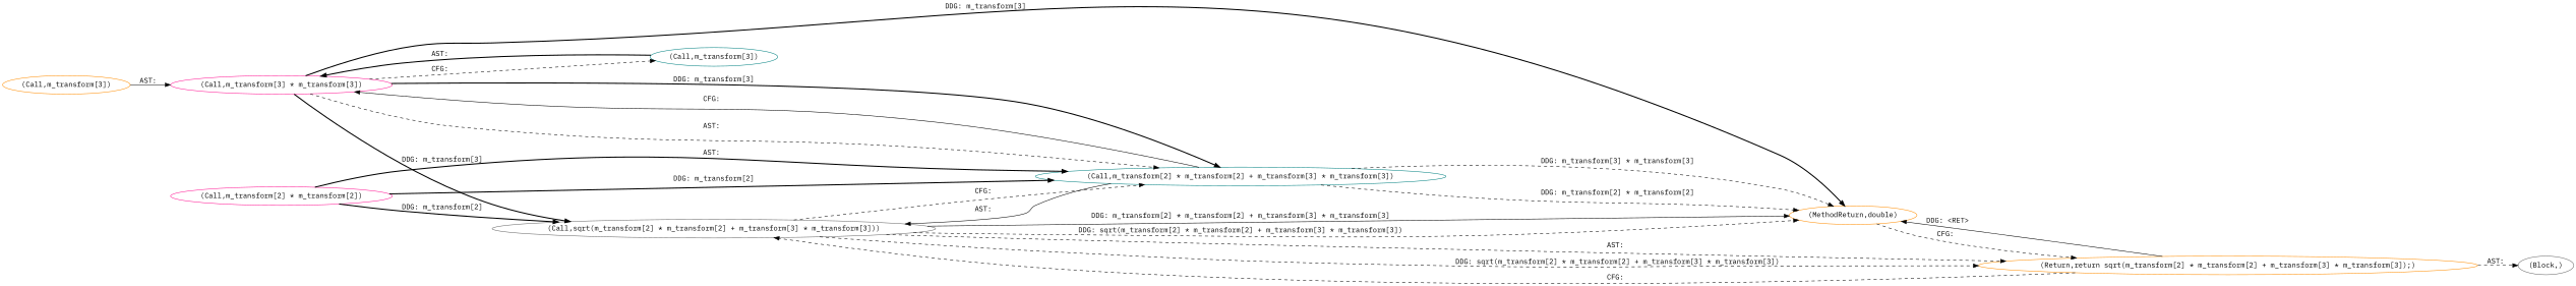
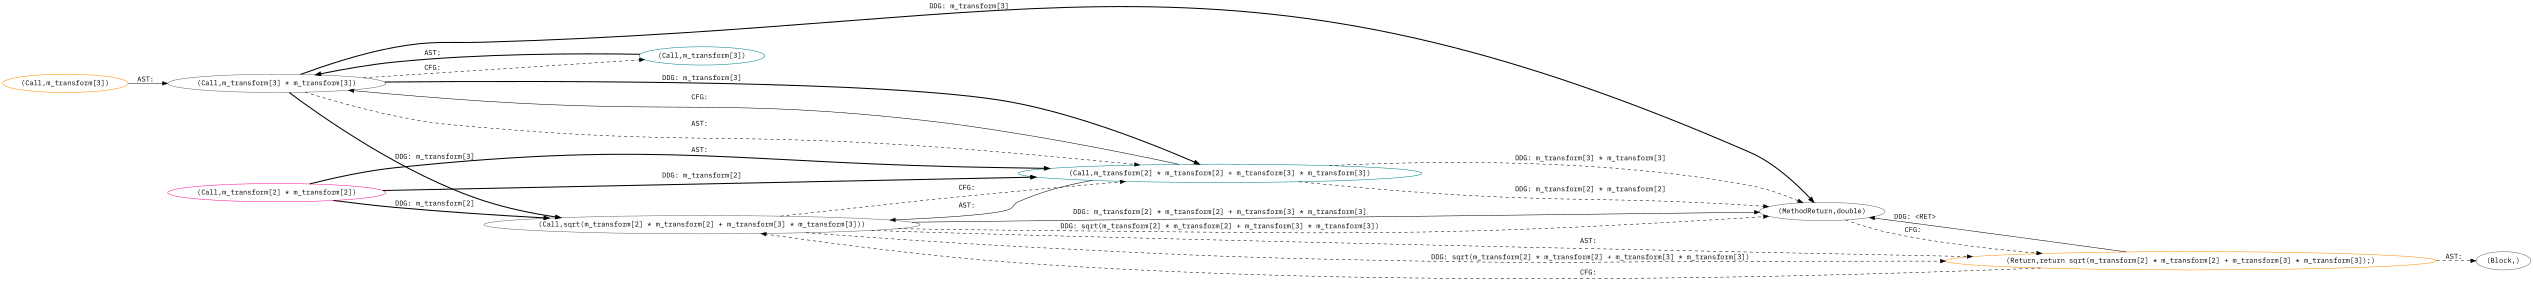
  digraph {
    fontname="IBM Plex Mono"
    rankdir=LR
    node [color=darkorange fontname="IBM Plex Mono"]
    edge [fontname="IBM Plex Mono" style=dashed]
-   n1 [color=deeppink label="(Call,m_transform[3] * m_transform[3])"]
+   n1 [color=gray40 label="(Call,m_transform[3] * m_transform[3])"]
    n2 [color=gray40 label="(Call,sqrt(m_transform[2] * m_transform[2] + m_transform[3] * m_transform[3]))"]
    n3 [color=teal label="(Call,m_transform[2] * m_transform[2] + m_transform[3] * m_transform[3])"]
-   n4 [label="(MethodReturn,double)"]
+   n4 [color=gray40 label="(MethodReturn,double)"]
    n5 [color=teal label="(Call,m_transform[3])"]
    n6 [label="(Return,return sqrt(m_transform[2] * m_transform[2] + m_transform[3] * m_transform[3]);)"]
    n7 [color=gray40 label="(Block,)"]
    n8 [label="(Call,m_transform[3])"]
    n9 [color=deeppink label="(Call,m_transform[2] * m_transform[2])"]
    n1 -> n2 [label="DDG: m_transform[3]" style=bold]
    n1 -> n3 [label="AST: "]
    n1 -> n3 [label="DDG: m_transform[3]" style=bold]
    n1 -> n4 [label="DDG: m_transform[3]" style=bold]
    n1 -> n5 [label="CFG: "]
    n2 -> n3 [label="CFG: "]
    n2 -> n4 [label="DDG: m_transform[2] * m_transform[2] + m_transform[3] * m_transform[3]" style=solid]
    n2 -> n4 [label="DDG: sqrt(m_transform[2] * m_transform[2] + m_transform[3] * m_transform[3])"]
    n2 -> n6 [label="AST: "]
    n2 -> n6 [label="DDG: sqrt(m_transform[2] * m_transform[2] + m_transform[3] * m_transform[3])"]
    n3 -> n1 [label="CFG: " style=solid]
    n3 -> n2 [label="AST: " style=solid]
    n3 -> n4 [label="DDG: m_transform[2] * m_transform[2]"]
    n3 -> n4 [label="DDG: m_transform[3] * m_transform[3]"]
    n4 -> n6 [label="CFG: "]
    n5 -> n1 [label="AST: " style=bold]
    n6 -> n2 [label="CFG: "]
    n6 -> n4 [label="DDG: <RET>" style=solid]
    n6 -> n7 [label="AST: "]
    n8 -> n1 [label="AST: " style=solid]
    n9 -> n2 [label="DDG: m_transform[2]" style=bold]
    n9 -> n3 [label="AST: " style=bold]
    n9 -> n3 [label="DDG: m_transform[2]" style=bold]
  }
